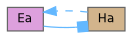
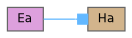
  digraph {
    rankdir=LR
    node [fontname=Helvetica fontsize=10 shape=box style=filled]
    edge [color=steelblue1 fontname=Helvetica fontsize=10 labelfontname=Helvetica labelfontsize=10]
    n1 [color=gray40 fillcolor=plum fontcolor=black height=0.2 label=Ea width=0.4]
    n2 [color=grey40 fillcolor=tan height=0.2 label=Ha width=0.4]
    n1 -> n2 [style=solid arrowhead=box]
-   n2 -> n1 [style=dashed arrowhead=normal]
  }
